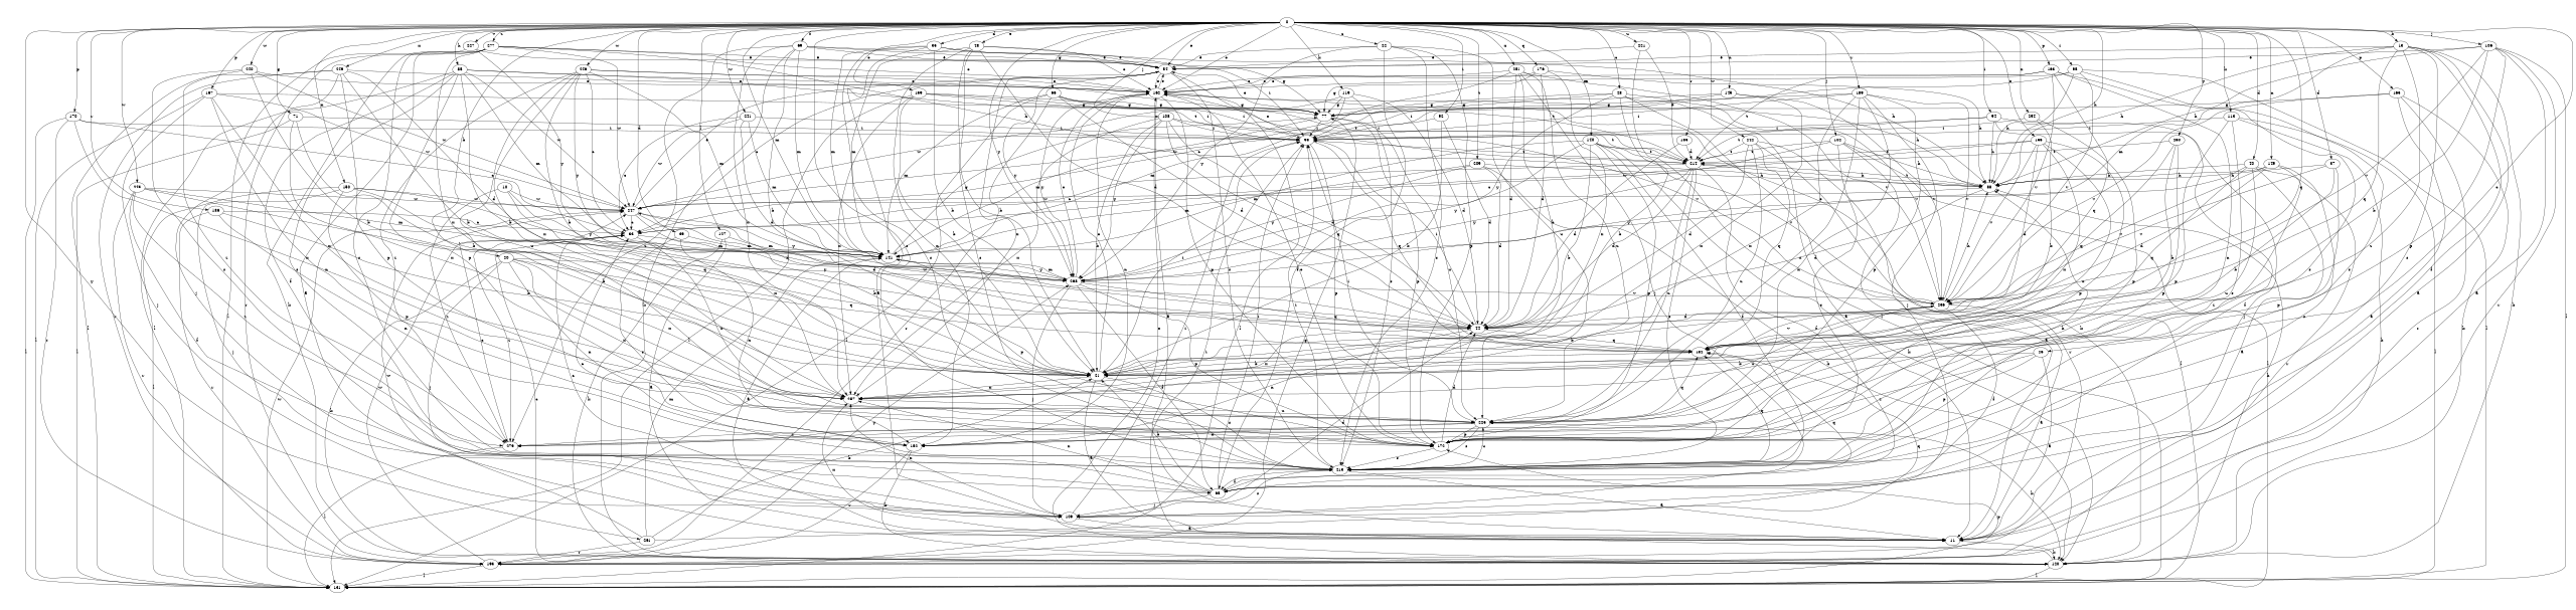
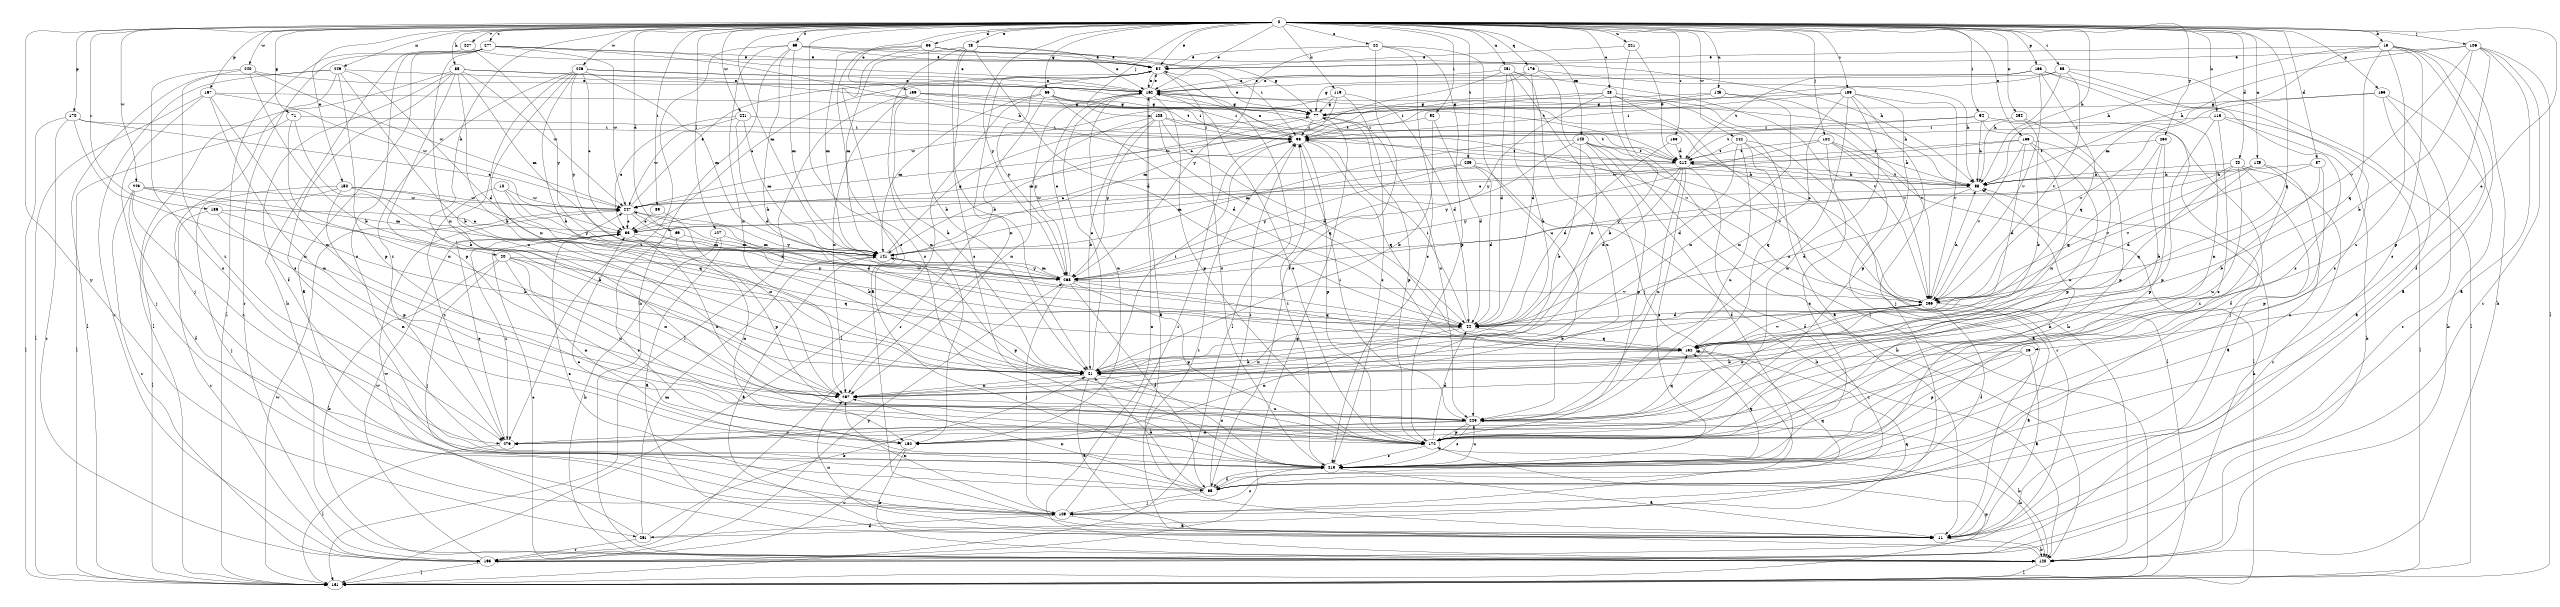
  strict digraph {
    0
    13
    20
    22
    26
    28
    35
    37
    39
    40
    48
    54
    n13 [label=69]
    66
    71
    85
    88
+   89
    92
    94
    95
    102
    106
    108
    113
    119
    127
    140
    141
    145
    149
    150
    156
    159
    162
    163
    165
    167
    170
    176
    182
    183
    186
    189
    n45 [label=213]
    209
    221
    227
    240
    241
    242
    243
    246
    249
    251
    254
    260
    261
    268
    277
    279
    11
    120
    65
    257
    109
    152
    225
    172
    21
    247
    77
    236
    98
    193
    44
    33
    131
    214
    10
    0 -> 13 [label=b]
    0 -> 20 [label=b]
    0 -> 22 [label=c]
    0 -> 26 [label=c]
    0 -> 28 [label=c]
    0 -> 35 [label=d]
    0 -> 37 [label=d]
    0 -> 39 [label=d]
    0 -> 40 [label=d]
    0 -> 48 [label=e]
    0 -> 54 [label=e]
    0 -> n13 [label=f]
    0 -> 66 [label=g]
    0 -> 71 [label=g]
    0 -> 85 [label=h]
    0 -> 88 [label=h]
+   0 -> 89 [label=i]
    0 -> 92 [label=i]
    0 -> 94 [label=i]
    0 -> 95 [label=i]
    0 -> 102 [label=j]
    0 -> 106 [label=j]
    0 -> 108 [label=j]
    0 -> 113 [label=k]
    0 -> 119 [label=k]
    0 -> 127 [label=l]
    0 -> 140 [label=m]
    0 -> 141 [label=m]
    0 -> 145 [label=n]
    0 -> 149 [label=n]
    0 -> 150 [label=n]
    0 -> 156 [label=o]
    0 -> 159 [label=o]
    0 -> 162 [label=o]
    0 -> 163 [label=p]
    0 -> 165 [label=p]
    0 -> 167 [label=p]
    0 -> 170 [label=p]
    0 -> 176 [label=q]
    0 -> 182 [label=q]
    0 -> 183 [label=r]
    0 -> 186 [label=r]
    0 -> 189 [label=r]
    0 -> n45 [label=s]
    0 -> 209 [label=t]
    0 -> 221 [label=u]
    0 -> 227 [label=v]
    0 -> 240 [label=w]
    0 -> 241 [label=w]
    0 -> 242 [label=w]
    0 -> 243 [label=w]
    0 -> 246 [label=w]
    0 -> 249 [label=x]
    0 -> 251 [label=x]
    0 -> 254 [label=x]
    0 -> 260 [label=y]
    0 -> 261 [label=y]
    0 -> 268 [label=y]
    0 -> 277 [label=z]
    13 -> 54 [label=e]
    13 -> 88 [label=h]
    13 -> 141 [label=m]
    13 -> 182 [label=q]
    13 -> n45 [label=s]
    13 -> 279 [label=z]
    13 -> 11 [label=a]
    13 -> 120 [label=k]
    13 -> 65 [label=f]
    20 -> 182 [label=q]
    20 -> 268 [label=y]
    20 -> 120 [label=k]
    20 -> 257 [label=x]
    20 -> 109 [label=j]
    20 -> 152 [label=n]
    20 -> 225 [label=u]
    22 -> 54 [label=e]
    22 -> n45 [label=s]
    22 -> 268 [label=y]
    22 -> 65 [label=f]
    22 -> 225 [label=u]
    22 -> 172 [label=p]
    26 -> 279 [label=z]
    26 -> 11 [label=a]
    26 -> 172 [label=p]
    26 -> 21 [label=b]
    28 -> 268 [label=y]
    28 -> 11 [label=a]
    28 -> 120 [label=k]
    28 -> 21 [label=b]
    28 -> 247 [label=w]
    28 -> 77 [label=g]
    28 -> 236 [label=v]
    35 -> 54 [label=e]
    35 -> 141 [label=m]
    35 -> n45 [label=s]
    35 -> 11 [label=a]
    35 -> 21 [label=b]
    35 -> 98 [label=i]
    37 -> 88 [label=h]
    37 -> 172 [label=p]
    37 -> 21 [label=b]
    37 -> 236 [label=v]
    39 -> 141 [label=m]
    39 -> n45 [label=s]
    39 -> 152 [label=n]
    40 -> 88 [label=h]
    40 -> 182 [label=q]
    40 -> 268 [label=y]
    40 -> 11 [label=a]
    40 -> 225 [label=u]
    40 -> 193 [label=r]
    48 -> 54 [label=e]
    48 -> 141 [label=m]
    48 -> 162 [label=o]
    48 -> n45 [label=s]
    48 -> 152 [label=n]
    48 -> 21 [label=b]
    48 -> 44 [label=d]
    54 -> 162 [label=o]
    54 -> n45 [label=s]
    54 -> 268 [label=y]
    54 -> 257 [label=x]
    54 -> 33 [label=c]
    54 -> 131 [label=l]
    n13 -> 54 [label=e]
    n13 -> 88 [label=h]
    n13 -> 141 [label=m]
    n13 -> 279 [label=z]
    n13 -> 120 [label=k]
    n13 -> 257 [label=x]
    n13 -> 21 [label=b]
    n13 -> 77 [label=g]
    66 -> 141 [label=m]
    66 -> 77 [label=g]
    66 -> 236 [label=v]
    66 -> 98 [label=i]
    66 -> 193 [label=r]
    66 -> 44 [label=d]
    66 -> 131 [label=l]
    71 -> 257 [label=x]
    71 -> 21 [label=b]
    71 -> 98 [label=i]
    71 -> 131 [label=l]
    85 -> 141 [label=m]
    85 -> 162 [label=o]
    85 -> n45 [label=s]
    85 -> 65 [label=f]
    85 -> 172 [label=p]
    85 -> 21 [label=b]
    85 -> 247 [label=w]
    85 -> 131 [label=l]
    85 -> 214 [label=t]
    88 -> 247 [label=w]
    88 -> 44 [label=d]
    88 -> 214 [label=t]
+   89 -> 172 [label=p]
+   89 -> 33 [label=c]
    92 -> 21 [label=b]
    92 -> 98 [label=i]
    92 -> 44 [label=d]
    94 -> 88 [label=h]
    94 -> 65 [label=f]
    94 -> 109 [label=j]
    94 -> 98 [label=i]
    94 -> 214 [label=t]
    95 -> 88 [label=h]
    95 -> 162 [label=o]
    95 -> n45 [label=s]
    95 -> 236 [label=v]
    95 -> 98 [label=i]
    95 -> 131 [label=l]
    102 -> 88 [label=h]
    102 -> n45 [label=s]
    102 -> 11 [label=a]
    102 -> 33 [label=c]
    102 -> 131 [label=l]
    102 -> 214 [label=t]
    106 -> 54 [label=e]
    106 -> 88 [label=h]
    106 -> 11 [label=a]
    106 -> 172 [label=p]
    106 -> 21 [label=b]
    106 -> 236 [label=v]
    106 -> 193 [label=r]
    106 -> 131 [label=l]
    108 -> 182 [label=q]
    108 -> 268 [label=y]
    108 -> 257 [label=x]
    108 -> 21 [label=b]
    108 -> 98 [label=i]
    108 -> 44 [label=d]
    108 -> 214 [label=t]
    113 -> n45 [label=s]
    113 -> 120 [label=k]
    113 -> 172 [label=p]
    113 -> 98 [label=i]
    113 -> 131 [label=l]
    119 -> 141 [label=m]
    119 -> n45 [label=s]
    119 -> 247 [label=w]
    119 -> 77 [label=g]
    119 -> 44 [label=d]
    127 -> 141 [label=m]
    127 -> 11 [label=a]
    127 -> 120 [label=k]
    140 -> 141 [label=m]
    140 -> 268 [label=y]
    140 -> 120 [label=k]
    140 -> 65 [label=f]
    140 -> 172 [label=p]
    140 -> 21 [label=b]
    140 -> 236 [label=v]
    140 -> 214 [label=t]
    141 -> 268 [label=y]
    141 -> 11 [label=a]
    141 -> 172 [label=p]
    141 -> 77 [label=g]
    145 -> 257 [label=x]
    145 -> 77 [label=g]
    145 -> 236 [label=v]
    145 -> 98 [label=i]
    149 -> 88 [label=h]
    149 -> n45 [label=s]
    149 -> 279 [label=z]
    149 -> 236 [label=v]
    149 -> 44 [label=d]
    150 -> 182 [label=q]
    150 -> 268 [label=y]
    150 -> 109 [label=j]
    150 -> 172 [label=p]
    150 -> 247 [label=w]
    150 -> 131 [label=l]
    156 -> 257 [label=x]
    156 -> 225 [label=u]
    156 -> 172 [label=p]
    156 -> 247 [label=w]
    156 -> 236 [label=v]
    156 -> 44 [label=d]
    156 -> 214 [label=t]
    159 -> 257 [label=x]
    159 -> 21 [label=b]
    159 -> 77 [label=g]
    159 -> 98 [label=i]
    159 -> 131 [label=l]
    159 -> 214 [label=t]
    162 -> 54 [label=e]
    162 -> 88 [label=h]
    162 -> 268 [label=y]
    162 -> 11 [label=a]
    162 -> 152 [label=n]
    162 -> 172 [label=p]
    162 -> 77 [label=g]
    163 -> 162 [label=o]
    163 -> 182 [label=q]
    163 -> n45 [label=s]
    163 -> 152 [label=n]
    163 -> 236 [label=v]
    163 -> 214 [label=t]
    165 -> 11 [label=a]
    165 -> 120 [label=k]
    165 -> 77 [label=g]
    165 -> 236 [label=v]
    165 -> 193 [label=r]
    167 -> 257 [label=x]
    167 -> 109 [label=j]
    167 -> 152 [label=n]
    167 -> 247 [label=w]
    167 -> 77 [label=g]
    167 -> 131 [label=l]
    170 -> 257 [label=x]
    170 -> 98 [label=i]
    170 -> 193 [label=r]
    170 -> 33 [label=c]
    170 -> 131 [label=l]
    176 -> 88 [label=h]
    176 -> 162 [label=o]
    176 -> 257 [label=x]
    176 -> 77 [label=g]
    176 -> 44 [label=d]
    182 -> 21 [label=b]
    182 -> 236 [label=v]
    183 -> 44 [label=d]
    183 -> 214 [label=d]
    186 -> 152 [label=n]
    186 -> 21 [label=b]
    186 -> 193 [label=r]
    186 -> 33 [label=c]
    189 -> 257 [label=x]
    189 -> 109 [label=j]
    189 -> 152 [label=n]
    189 -> 225 [label=u]
    189 -> 172 [label=p]
    189 -> 77 [label=g]
    189 -> 236 [label=v]
    189 -> 98 [label=i]
    n45 -> 88 [label=h]
    n45 -> 182 [label=q]
    n45 -> 11 [label=a]
    n45 -> 65 [label=f]
    n45 -> 225 [label=u]
    n45 -> 98 [label=i]
    209 -> 88 [label=h]
    209 -> 141 [label=m]
    209 -> 268 [label=y]
    209 -> 120 [label=k]
    209 -> 44 [label=d]
    221 -> 54 [label=e]
    221 -> 131 [label=l]
    221 -> 214 [label=t]
    227 -> 54 [label=e]
    227 -> 268 [label=y]
    227 -> 131 [label=l]
    240 -> 162 [label=o]
    240 -> n45 [label=s]
    240 -> 279 [label=z]
    240 -> 21 [label=b]
    240 -> 247 [label=w]
    241 -> 141 [label=m]
    241 -> 247 [label=w]
    241 -> 98 [label=i]
    241 -> 44 [label=d]
    241 -> 33 [label=c]
    242 -> 182 [label=q]
    242 -> 225 [label=u]
    242 -> 193 [label=r]
    242 -> 44 [label=d]
    242 -> 131 [label=l]
    242 -> 214 [label=t]
    243 -> 141 [label=m]
    243 -> 279 [label=z]
    243 -> 65 [label=f]
    243 -> 21 [label=b]
    243 -> 247 [label=w]
    243 -> 193 [label=r]
    246 -> 141 [label=m]
    246 -> 162 [label=o]
    246 -> 268 [label=y]
    246 -> 279 [label=z]
    246 -> 257 [label=x]
    246 -> 225 [label=u]
    246 -> 21 [label=b]
    246 -> 33 [label=c]
    246 -> 214 [label=t]
    249 -> 162 [label=o]
    249 -> 109 [label=j]
    249 -> 172 [label=p]
    249 -> 21 [label=b]
    249 -> 193 [label=r]
    249 -> 44 [label=d]
    249 -> 131 [label=l]
    251 -> 162 [label=o]
    251 -> 109 [label=j]
    251 -> 225 [label=u]
    251 -> 21 [label=b]
    251 -> 236 [label=v]
    251 -> 44 [label=d]
    251 -> 33 [label=c]
    254 -> 172 [label=p]
    254 -> 21 [label=b]
    254 -> 98 [label=i]
    260 -> 182 [label=q]
    260 -> 172 [label=p]
    260 -> 21 [label=b]
    260 -> 214 [label=t]
    261 -> 141 [label=m]
    261 -> 182 [label=q]
    261 -> 21 [label=b]
    261 -> 247 [label=w]
    261 -> 193 [label=r]
    268 -> 141 [label=m]
    268 -> 162 [label=o]
    268 -> 182 [label=q]
    268 -> 65 [label=f]
    268 -> 109 [label=j]
    268 -> 172 [label=p]
    268 -> 236 [label=v]
    277 -> 54 [label=e]
    277 -> 88 [label=h]
    277 -> 162 [label=o]
    277 -> n45 [label=s]
    277 -> 11 [label=a]
    277 -> 120 [label=k]
    277 -> 257 [label=x]
    277 -> 247 [label=w]
    277 -> 193 [label=r]
    279 -> 33 [label=c]
    279 -> 131 [label=l]
    11 -> 120 [label=k]
    11 -> 257 [label=x]
    120 -> 88 [label=h]
    120 -> 162 [label=o]
    120 -> 98 [label=i]
    120 -> 33 [label=c]
    120 -> 131 [label=l]
    65 -> 182 [label=q]
    65 -> 257 [label=x]
    65 -> 109 [label=j]
    65 -> 21 [label=b]
    65 -> 98 [label=i]
    65 -> 33 [label=c]
    257 -> 225 [label=u]
    109 -> n45 [label=s]
    109 -> 11 [label=a]
    109 -> 257 [label=x]
    109 -> 98 [label=i]
-   109 -> 44 [label=d]
+   109 -> 261 [label=d]
    109 -> 33 [label=c]
    152 -> 120 [label=k]
    152 -> 193 [label=r]
    225 -> 182 [label=q]
    225 -> n45 [label=s]
    225 -> 279 [label=z]
    225 -> 120 [label=k]
    225 -> 152 [label=n]
    225 -> 172 [label=p]
    225 -> 98 [label=i]
    172 -> 162 [label=o]
    172 -> n45 [label=s]
+   172 -> 120 [label=k]
    172 -> 44 [label=d]
    21 -> 162 [label=o]
    21 -> n45 [label=s]
    21 -> 11 [label=a]
    21 -> 257 [label=x]
    21 -> 98 [label=i]
    247 -> 54 [label=e]
    247 -> 268 [label=y]
    247 -> 21 [label=b]
    247 -> 44 [label=d]
    247 -> 33 [label=c]
    77 -> 54 [label=e]
    77 -> 141 [label=m]
    77 -> 225 [label=u]
    77 -> 172 [label=p]
    77 -> 98 [label=i]
    236 -> 88 [label=h]
    236 -> 162 [label=o]
    236 -> 11 [label=a]
    236 -> 65 [label=f]
    236 -> 225 [label=u]
    236 -> 21 [label=b]
    236 -> 44 [label=d]
    98 -> 162 [label=o]
    98 -> 182 [label=q]
    98 -> 172 [label=p]
    98 -> 214 [label=t]
    193 -> 268 [label=y]
    193 -> 247 [label=w]
    193 -> 77 [label=g]
    193 -> 131 [label=l]
    44 -> 182 [label=q]
    44 -> 257 [label=x]
    44 -> 152 [label=n]
    44 -> 247 [label=w]
    44 -> 98 [label=i]
    33 -> 141 [label=m]
    33 -> 279 [label=z]
    33 -> 225 [label=u]
    131 -> 172 [label=p]
    131 -> 247 [label=w]
    214 -> 88 [label=h]
    214 -> n45 [label=s]
    214 -> 268 [label=y]
    214 -> 65 [label=f]
    214 -> 225 [label=u]
    214 -> 44 [label=d]
    214 -> 33 [label=c]
    10 -> 279 [label=z]
    10 -> 257 [label=x]
    10 -> 247 [label=w]
    10 -> 44 [label=d]
  }
